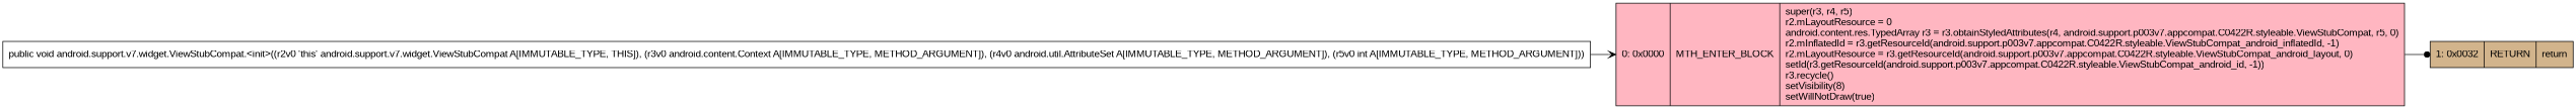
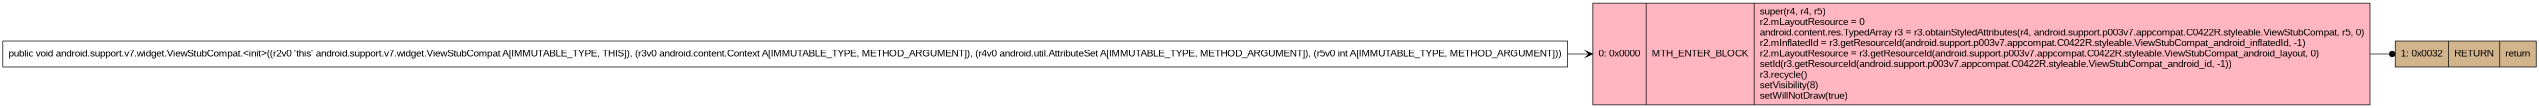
  digraph {
    rankdir=LR
    fontname="Liberation Sans"
    node [shape=record style=filled fontname="Liberation Sans"]
    edge [fontname="Liberation Sans"]
-   n1 [label="{0\:\ 0x0000|MTH_ENTER_BLOCK\l|super(r3, r4, r5)\lr2.mLayoutResource = 0\landroid.content.res.TypedArray r3 = r3.obtainStyledAttributes(r4, android.support.p003v7.appcompat.C0422R.styleable.ViewStubCompat, r5, 0)\lr2.mInflatedId = r3.getResourceId(android.support.p003v7.appcompat.C0422R.styleable.ViewStubCompat_android_inflatedId, \-1)\lr2.mLayoutResource = r3.getResourceId(android.support.p003v7.appcompat.C0422R.styleable.ViewStubCompat_android_layout, 0)\lsetId(r3.getResourceId(android.support.p003v7.appcompat.C0422R.styleable.ViewStubCompat_android_id, \-1))\lr3.recycle()\lsetVisibility(8)\lsetWillNotDraw(true)\l}" fillcolor=lightpink]
+   n1 [label="{0\:\ 0x0000|MTH_ENTER_BLOCK\l|super(r4, r4, r5)\lr2.mLayoutResource = 0\landroid.content.res.TypedArray r3 = r3.obtainStyledAttributes(r4, android.support.p003v7.appcompat.C0422R.styleable.ViewStubCompat, r5, 0)\lr2.mInflatedId = r3.getResourceId(android.support.p003v7.appcompat.C0422R.styleable.ViewStubCompat_android_inflatedId, \-1)\lr2.mLayoutResource = r3.getResourceId(android.support.p003v7.appcompat.C0422R.styleable.ViewStubCompat_android_layout, 0)\lsetId(r3.getResourceId(android.support.p003v7.appcompat.C0422R.styleable.ViewStubCompat_android_id, \-1))\lr3.recycle()\lsetVisibility(8)\lsetWillNotDraw(true)\l}" fillcolor=lightpink]
    n2 [label="{1\:\ 0x0032|RETURN\l|return\l}" fillcolor=tan]
    n3 [label="{public void android.support.v7.widget.ViewStubCompat.\<init\>((r2v0 'this' android.support.v7.widget.ViewStubCompat A[IMMUTABLE_TYPE, THIS]), (r3v0 android.content.Context A[IMMUTABLE_TYPE, METHOD_ARGUMENT]), (r4v0 android.util.AttributeSet A[IMMUTABLE_TYPE, METHOD_ARGUMENT]), (r5v0 int A[IMMUTABLE_TYPE, METHOD_ARGUMENT])) }" fillcolor=white]
    n1 -> n2 [arrowhead=dot]
    n3 -> n1 [arrowhead=vee]
  }
